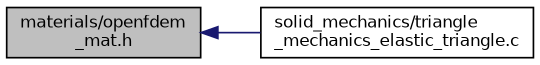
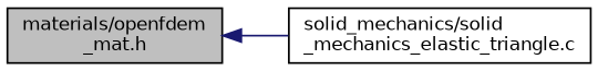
  digraph {
    rankdir=LR
    node [color=black fontname=Helvetica fontsize=10 shape=record style=filled]
    n1 [fillcolor=grey75 fontcolor=black height=0.2 label="materials/openfdem\l_mat.h" width=0.4]
-   n2 [fillcolor=white height=0.2 label="solid_mechanics/triangle\l_mechanics_elastic_triangle.c" width=0.4]
+   n2 [fillcolor=white height=0.2 label="solid_mechanics/solid\l_mechanics_elastic_triangle.c" width=0.4]
    n1 -> n2 [color=midnightblue dir=back fontname=Helvetica fontsize=10 labelfontname=Helvetica labelfontsize=10 style=solid]
  }
